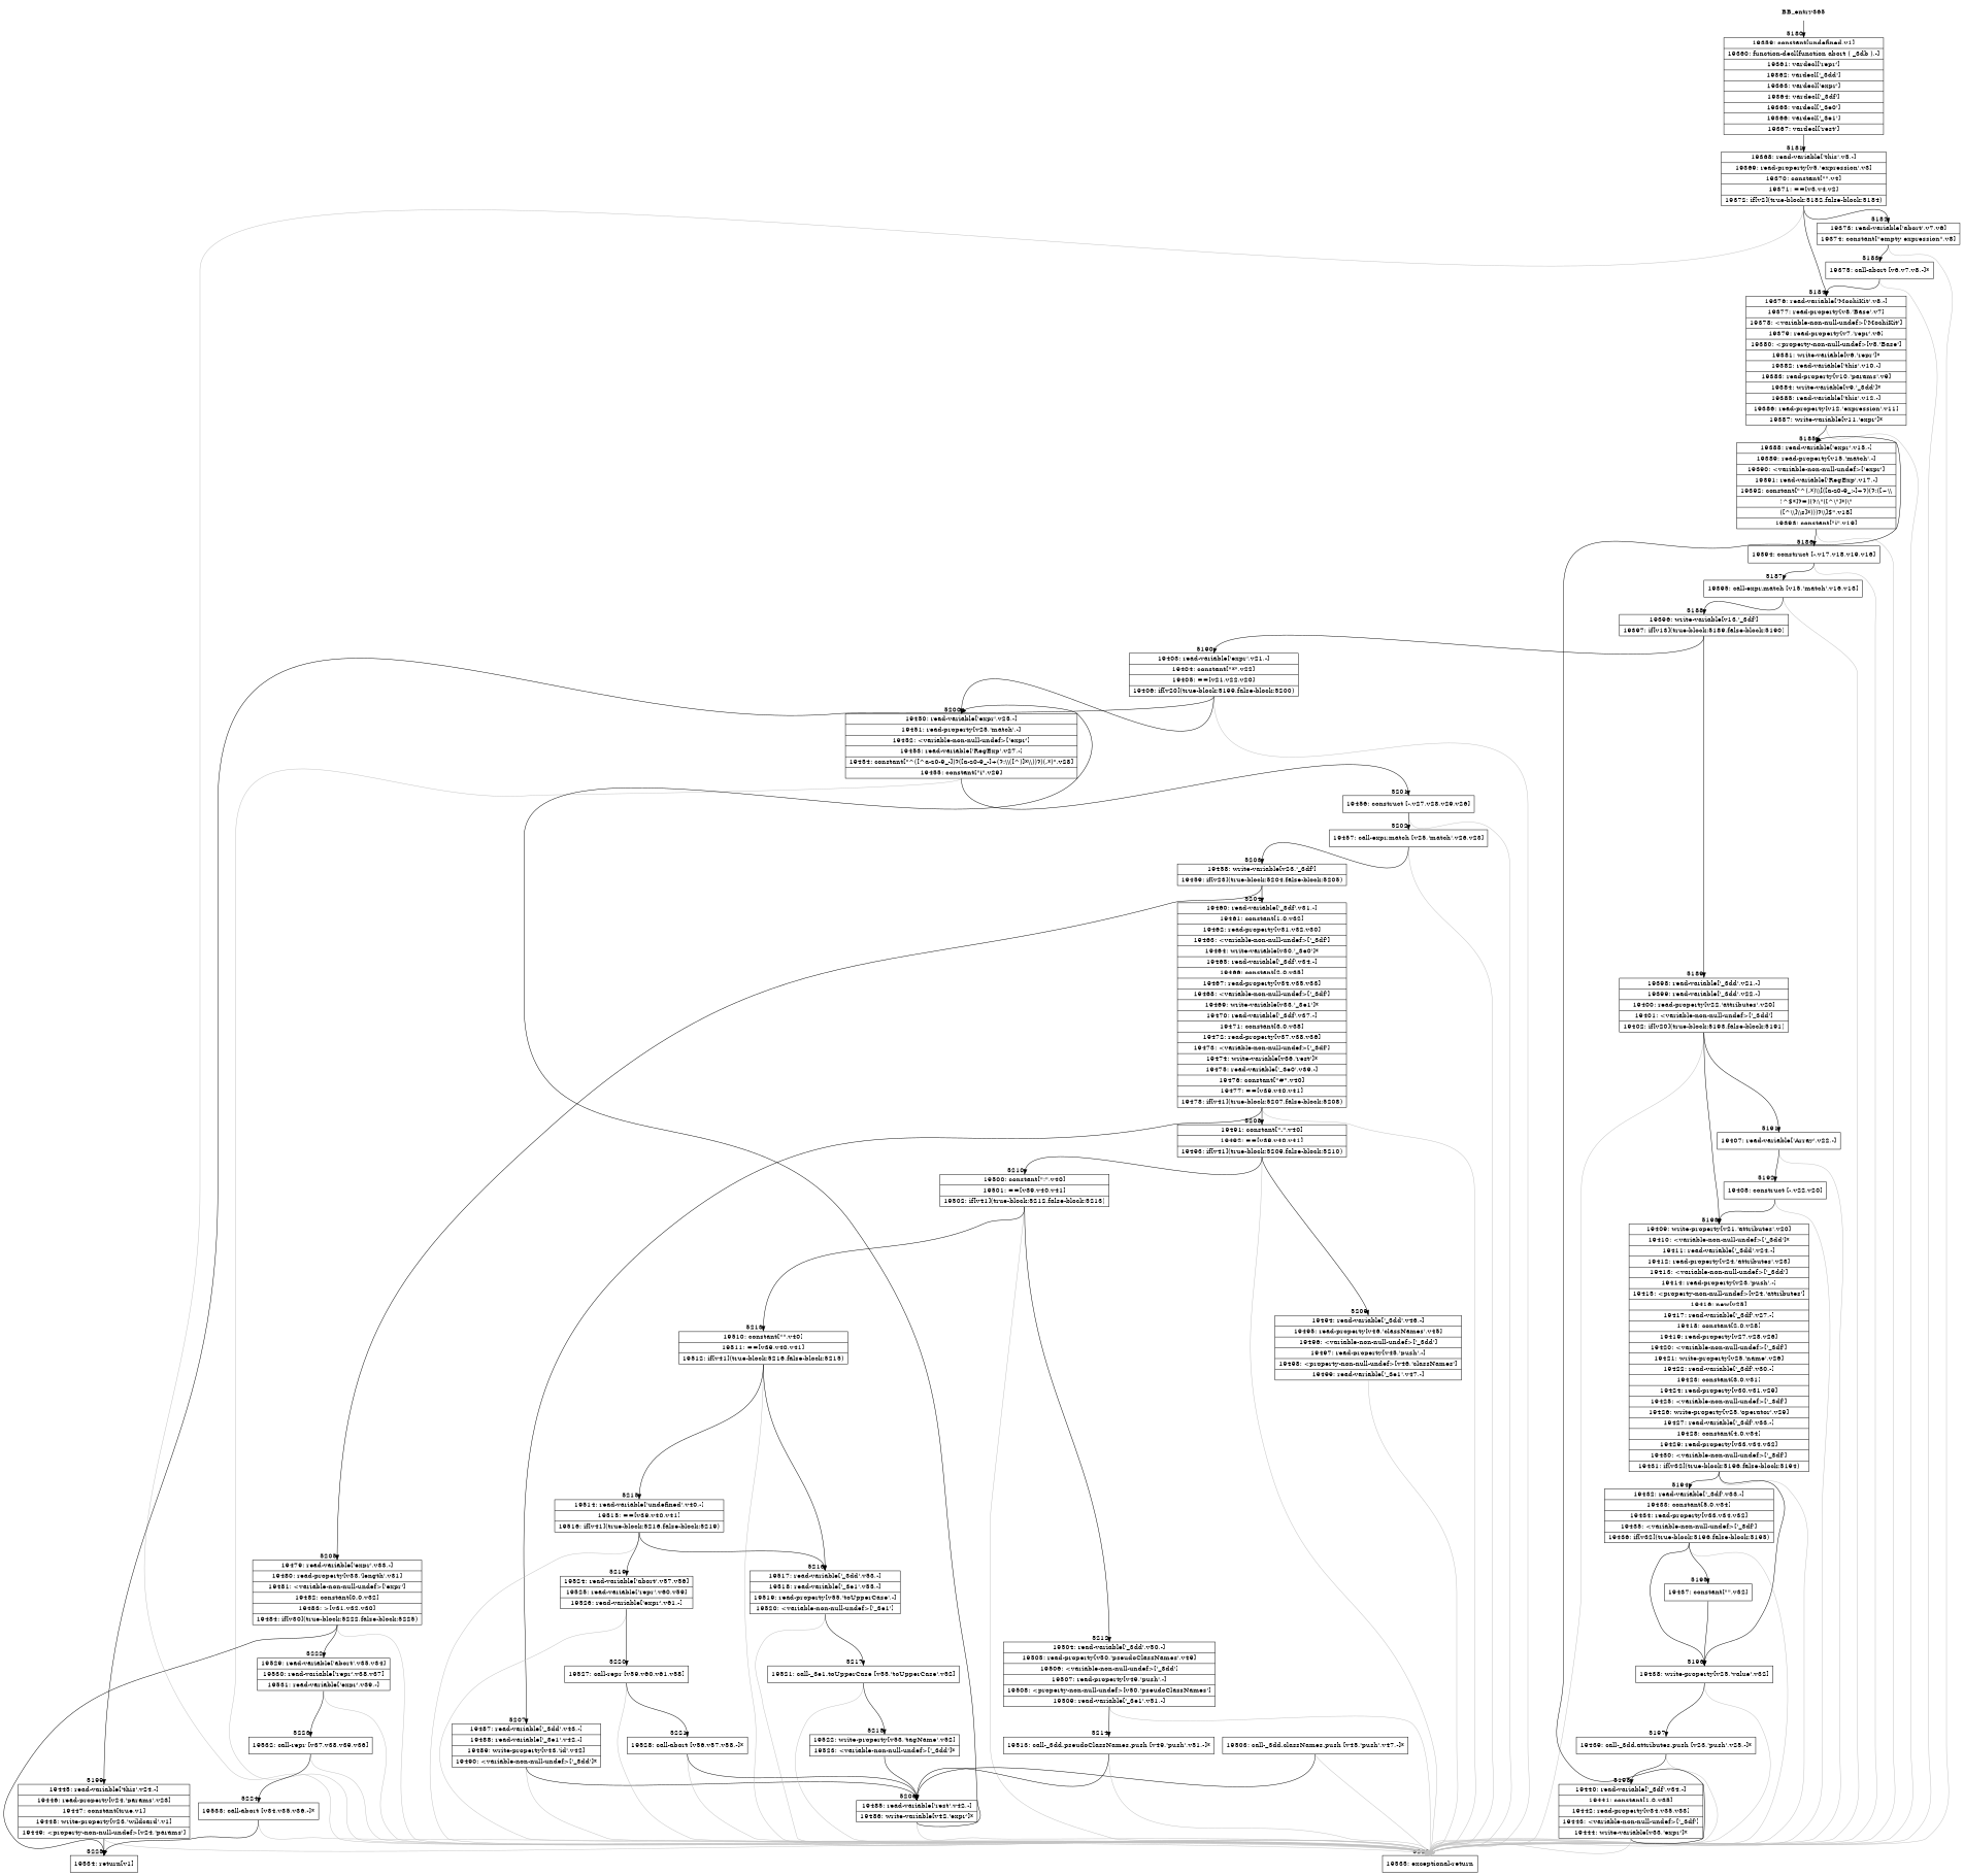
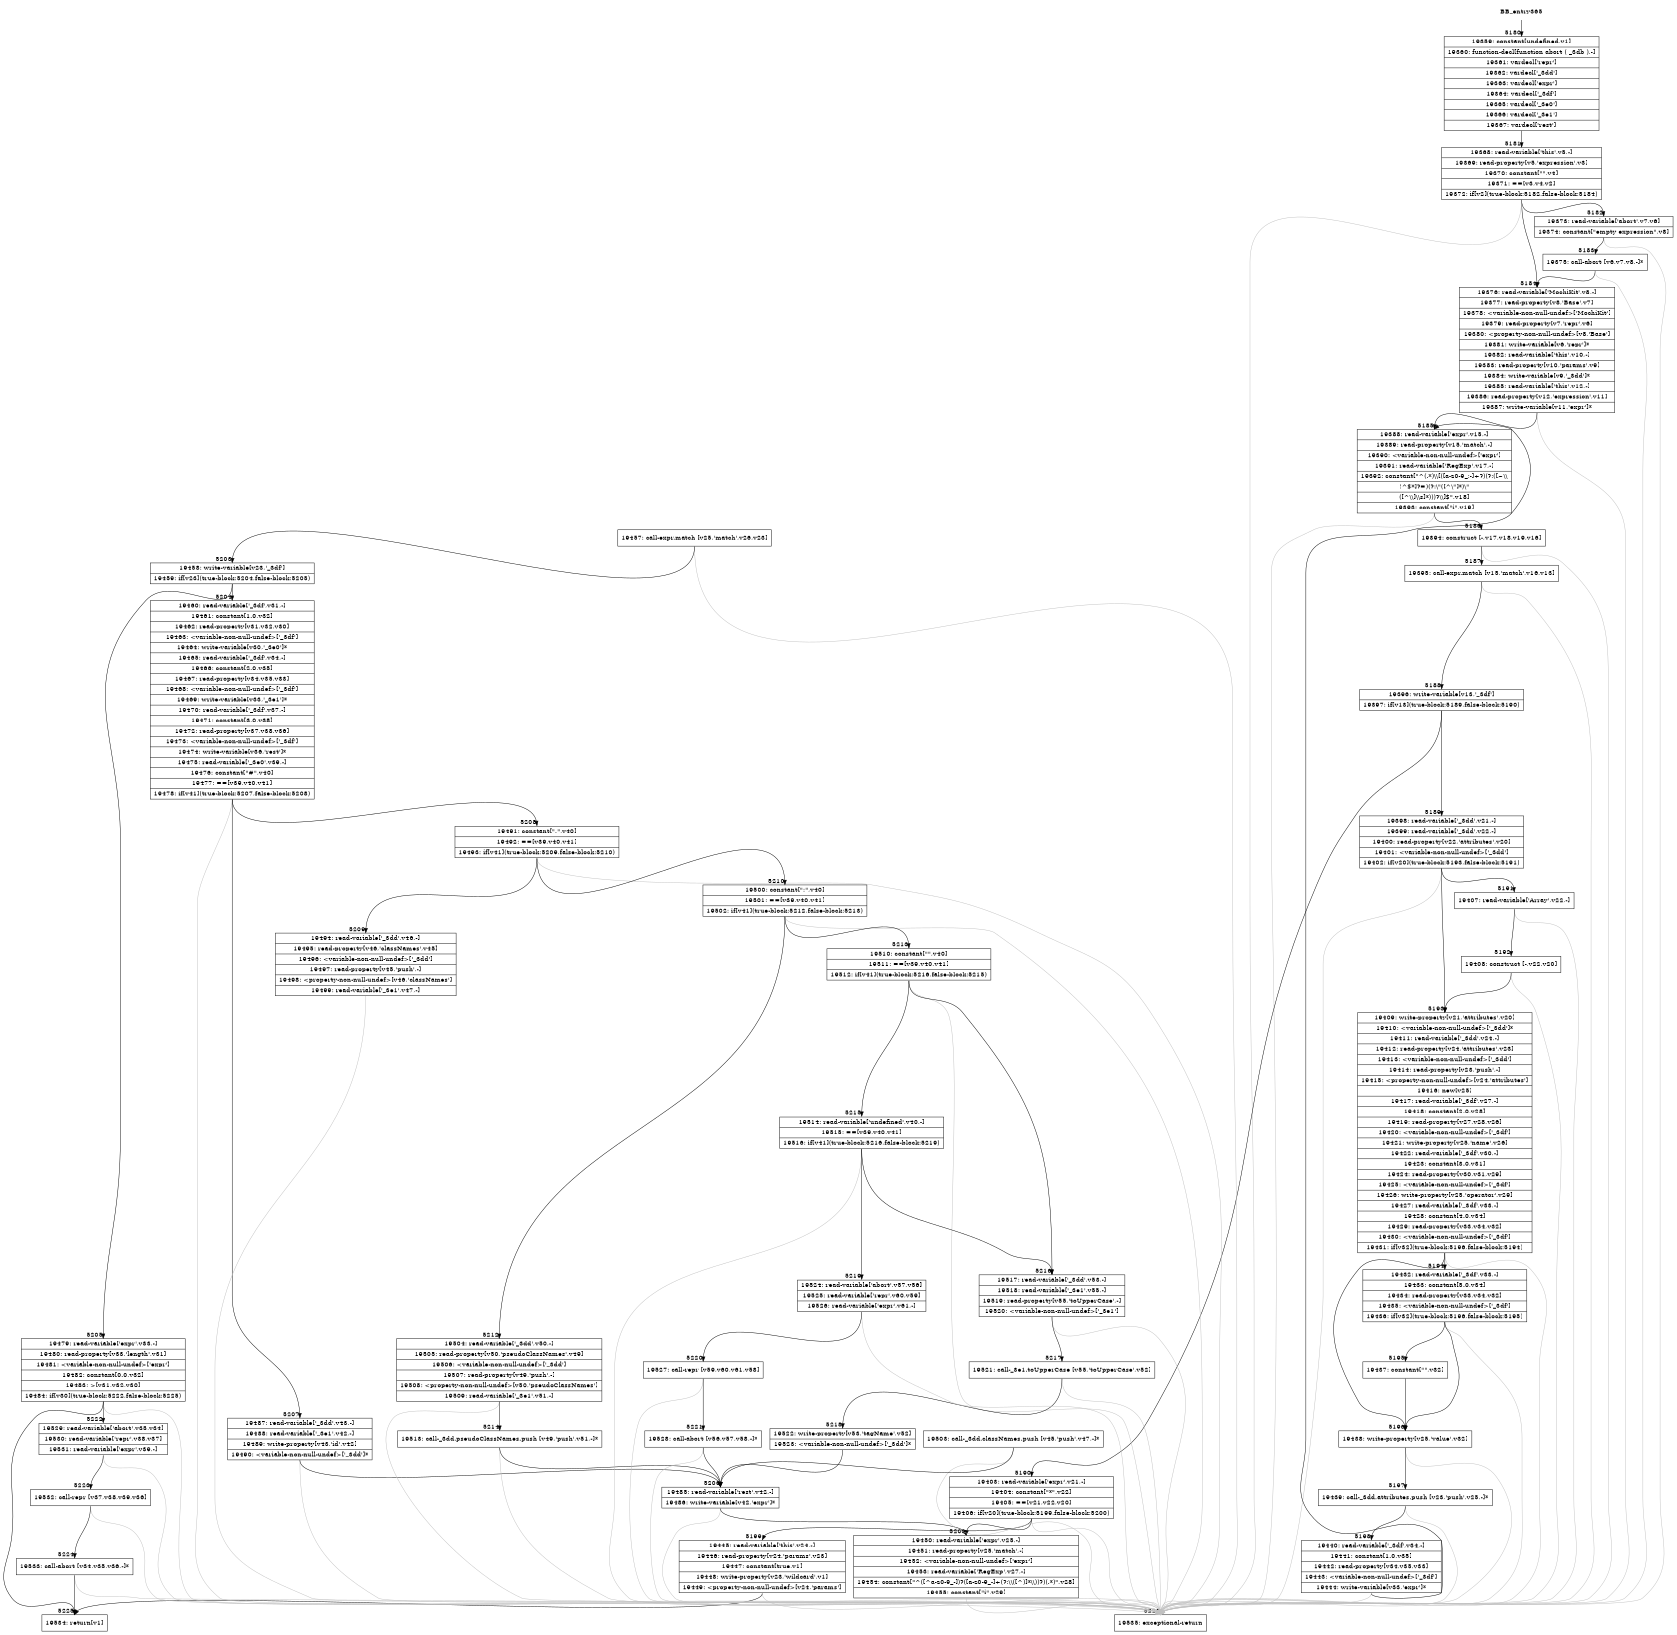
  digraph {
    rankdir=TD
    node [shape=record]
    edge [headport=n tailport=s]
    BB_entry365 [shape=none]
    n2 [label="{19359: constant[undefined,v1]|19360: function-decl[function abort ( _3db ),-]|19361: vardecl['repr']|19362: vardecl['_3dd']|19363: vardecl['expr']|19364: vardecl['_3df']|19365: vardecl['_3e0']|19366: vardecl['_3e1']|19367: vardecl['rest']}"]
    n3 [label="{19368: read-variable['this',v5,-]|19369: read-property[v5,'expression',v3]|19370: constant[\"\",v4]|19371: ==[v3,v4,v2]|19372: if[v2](true-block:5182,false-block:5184)}"]
    n4 [label="{19373: read-variable['abort',v7,v6]|19374: constant[\"empty expression\",v8]}"]
    n5 [label="{19376: read-variable['MochiKit',v8,-]|19377: read-property[v8,'Base',v7]|19378: \<variable-non-null-undef\>['MochiKit']|19379: read-property[v7,'repr',v6]|19380: \<property-non-null-undef\>[v8,'Base']|19381: write-variable[v6,'repr']*|19382: read-variable['this',v10,-]|19383: read-property[v10,'params',v9]|19384: write-variable[v9,'_3dd']*|19385: read-variable['this',v12,-]|19386: read-property[v12,'expression',v11]|19387: write-variable[v11,'expr']*}"]
    n6 [label="{19535: exceptional-return}"]
    n7 [label="{19375: call-abort [v6,v7,v8,-]*}"]
    n8 [label="{19388: read-variable['expr',v15,-]|19389: read-property[v15,'match',-]|19390: \<variable-non-null-undef\>['expr']|19391: read-variable['RegExp',v17,-]|19392: constant[\"^(.*)\\\\[([a-z0-9_:-]+?)(?:([~\\\\|!^$*]?=)(?:\\\"([^\\\"]*)\\\"|([^\\\\]\\\\s]*)))?\\\\]$\",v18]|19393: constant[\"i\",v19]}"]
    n9 [label="{19394: construct [-,v17,v18,v19,v16]}"]
    n10 [label="{19395: call-expr.match [v15,'match',v16,v13]}"]
    n11 [label="{19396: write-variable[v13,'_3df']|19397: if[v13](true-block:5189,false-block:5190)}"]
    n12 [label="{19398: read-variable['_3dd',v21,-]|19399: read-variable['_3dd',v22,-]|19400: read-property[v22,'attributes',v20]|19401: \<variable-non-null-undef\>['_3dd']|19402: if[v20](true-block:5193,false-block:5191)}"]
    n13 [label="{19403: read-variable['expr',v21,-]|19404: constant[\"*\",v22]|19405: ==[v21,v22,v20]|19406: if[v20](true-block:5199,false-block:5200)}"]
    n14 [label="{19409: write-property[v21,'attributes',v20]|19410: \<variable-non-null-undef\>['_3dd']*|19411: read-variable['_3dd',v24,-]|19412: read-property[v24,'attributes',v23]|19413: \<variable-non-null-undef\>['_3dd']|19414: read-property[v23,'push',-]|19415: \<property-non-null-undef\>[v24,'attributes']|19416: new[v25]|19417: read-variable['_3df',v27,-]|19418: constant[2.0,v28]|19419: read-property[v27,v28,v26]|19420: \<variable-non-null-undef\>['_3df']|19421: write-property[v25,'name',v26]|19422: read-variable['_3df',v30,-]|19423: constant[3.0,v31]|19424: read-property[v30,v31,v29]|19425: \<variable-non-null-undef\>['_3df']|19426: write-property[v25,'operator',v29]|19427: read-variable['_3df',v33,-]|19428: constant[4.0,v34]|19429: read-property[v33,v34,v32]|19430: \<variable-non-null-undef\>['_3df']|19431: if[v32](true-block:5196,false-block:5194)}"]
    n15 [label="{19407: read-variable['Array',v22,-]}"]
    n16 [label="{19445: read-variable['this',v24,-]|19446: read-property[v24,'params',v23]|19447: constant[true,v1]|19448: write-property[v23,'wildcard',v1]|19449: \<property-non-null-undef\>[v24,'params']}"]
    n17 [label="{19450: read-variable['expr',v25,-]|19451: read-property[v25,'match',-]|19452: \<variable-non-null-undef\>['expr']|19453: read-variable['RegExp',v27,-]|19454: constant[\"^([^a-z0-9_-])?([a-z0-9_-]+(?:\\\\([^)]*\\\\))?)(.*)\",v28]|19455: constant[\"i\",v29]}"]
    n18 [label="{19438: write-property[v25,'value',v32]}"]
    n19 [label="{19432: read-variable['_3df',v33,-]|19433: constant[5.0,v34]|19434: read-property[v33,v34,v32]|19435: \<variable-non-null-undef\>['_3df']|19436: if[v32](true-block:5196,false-block:5195)}"]
    n20 [label="{19408: construct [-,v22,v20]}"]
    n21 [label="{19534: return[v1]}"]
-   n22 [label="{19456: construct [-,v27,v28,v29,v26]}"]
    n23 [label="{19439: call-_3dd.attributes.push [v23,'push',v25,-]*}"]
    n24 [label="{19437: constant[\"\",v32]}"]
    n25 [label="{19457: call-expr.match [v25,'match',v26,v23]}"]
    n26 [label="{19440: read-variable['_3df',v34,-]|19441: constant[1.0,v35]|19442: read-property[v34,v35,v33]|19443: \<variable-non-null-undef\>['_3df']|19444: write-variable[v33,'expr']*}"]
    n27 [label="{19458: write-variable[v23,'_3df']|19459: if[v23](true-block:5204,false-block:5205)}"]
    n28 [label="{19460: read-variable['_3df',v31,-]|19461: constant[1.0,v32]|19462: read-property[v31,v32,v30]|19463: \<variable-non-null-undef\>['_3df']|19464: write-variable[v30,'_3e0']*|19465: read-variable['_3df',v34,-]|19466: constant[2.0,v35]|19467: read-property[v34,v35,v33]|19468: \<variable-non-null-undef\>['_3df']|19469: write-variable[v33,'_3e1']*|19470: read-variable['_3df',v37,-]|19471: constant[3.0,v38]|19472: read-property[v37,v38,v36]|19473: \<variable-non-null-undef\>['_3df']|19474: write-variable[v36,'rest']*|19475: read-variable['_3e0',v39,-]|19476: constant[\"#\",v40]|19477: ==[v39,v40,v41]|19478: if[v41](true-block:5207,false-block:5208)}"]
    n29 [label="{19479: read-variable['expr',v33,-]|19480: read-property[v33,'length',v31]|19481: \<variable-non-null-undef\>['expr']|19482: constant[0.0,v32]|19483: \>[v31,v32,v30]|19484: if[v30](true-block:5222,false-block:5225)}"]
    n30 [label="{19487: read-variable['_3dd',v43,-]|19488: read-variable['_3e1',v42,-]|19489: write-property[v43,'id',v42]|19490: \<variable-non-null-undef\>['_3dd']*}"]
    n31 [label="{19491: constant[\".\",v40]|19492: ==[v39,v40,v41]|19493: if[v41](true-block:5209,false-block:5210)}"]
    n32 [label="{19529: read-variable['abort',v35,v34]|19530: read-variable['repr',v38,v37]|19531: read-variable['expr',v39,-]}"]
    n33 [label="{19485: read-variable['rest',v42,-]|19486: write-variable[v42,'expr']*}"]
    n34 [label="{19494: read-variable['_3dd',v46,-]|19495: read-property[v46,'classNames',v45]|19496: \<variable-non-null-undef\>['_3dd']|19497: read-property[v45,'push',-]|19498: \<property-non-null-undef\>[v46,'classNames']|19499: read-variable['_3e1',v47,-]}"]
    n35 [label="{19500: constant[\":\",v40]|19501: ==[v39,v40,v41]|19502: if[v41](true-block:5212,false-block:5213)}"]
    n36 [label="{19532: call-repr [v37,v38,v39,v36]}"]
    n37 [label="{19504: read-variable['_3dd',v50,-]|19505: read-property[v50,'pseudoClassNames',v49]|19506: \<variable-non-null-undef\>['_3dd']|19507: read-property[v49,'push',-]|19508: \<property-non-null-undef\>[v50,'pseudoClassNames']|19509: read-variable['_3e1',v51,-]}"]
    n38 [label="{19510: constant[\"\",v40]|19511: ==[v39,v40,v41]|19512: if[v41](true-block:5216,false-block:5215)}"]
    n39 [label="{19533: call-abort [v34,v35,v36,-]*}"]
    n40 [label="{19503: call-_3dd.classNames.push [v45,'push',v47,-]*}"]
    n41 [label="{19513: call-_3dd.pseudoClassNames.push [v49,'push',v51,-]*}"]
    n42 [label="{19517: read-variable['_3dd',v53,-]|19518: read-variable['_3e1',v55,-]|19519: read-property[v55,'toUpperCase',-]|19520: \<variable-non-null-undef\>['_3e1']}"]
    n43 [label="{19514: read-variable['undefined',v40,-]|19515: ==[v39,v40,v41]|19516: if[v41](true-block:5216,false-block:5219)}"]
    n44 [label="{19521: call-_3e1.toUpperCase [v55,'toUpperCase',v52]}"]
    n45 [label="{19524: read-variable['abort',v57,v56]|19525: read-variable['repr',v60,v59]|19526: read-variable['expr',v61,-]}"]
    n46 [label="{19522: write-property[v53,'tagName',v52]|19523: \<variable-non-null-undef\>['_3dd']*}"]
    n47 [label="{19527: call-repr [v59,v60,v61,v58]}"]
    n48 [label="{19528: call-abort [v56,v57,v58,-]*}"]
    BB_entry365 -> n2 [headlabel="    5180"]
    n2 -> n3 [headlabel="      5181"]
    n3 -> n4 [headlabel="      5182"]
    n3 -> n5 [headlabel="      5184"]
    n3 -> n6 [color=gray headlabel="      5226"]
    n4 -> n6 [color=gray]
    n4 -> n7 [headlabel="      5183"]
    n5 -> n6 [color=gray]
    n5 -> n8 [headlabel="      5185"]
    n7 -> n5
    n7 -> n6 [color=gray]
    n8 -> n6 [color=gray]
    n8 -> n9 [headlabel="      5186"]
    n9 -> n6 [color=gray]
    n9 -> n10 [headlabel="      5187"]
    n10 -> n6 [color=gray]
    n10 -> n11 [headlabel="      5188"]
    n11 -> n12 [headlabel="      5189"]
    n11 -> n13 [headlabel="      5190"]
    n12 -> n6 [color=gray]
    n12 -> n14 [headlabel="      5193"]
    n12 -> n15 [headlabel="      5191"]
    n13 -> n6 [color=gray]
    n13 -> n16 [headlabel="      5199"]
    n13 -> n17 [headlabel="      5200"]
    n14 -> n6 [color=gray]
    n14 -> n18 [headlabel="      5196"]
    n14 -> n19 [headlabel="      5194"]
    n15 -> n6 [color=gray]
    n15 -> n20 [headlabel="      5192"]
    n16 -> n6 [color=gray]
    n16 -> n21 [headlabel="      5225"]
    n17 -> n6 [color=gray]
-   n17 -> n22 [headlabel="      5201"]
    n18 -> n6 [color=gray]
    n18 -> n23 [headlabel="      5197"]
    n19 -> n6 [color=gray]
    n19 -> n18
    n19 -> n24 [headlabel="      5195"]
    n20 -> n6 [color=gray]
    n20 -> n14
-   n22 -> n6 [color=gray]
-   n22 -> n25 [headlabel="      5202"]
    n23 -> n6 [color=gray]
    n23 -> n26 [headlabel="      5198"]
    n24 -> n18
    n25 -> n6 [color=gray]
    n25 -> n27 [headlabel="      5203"]
    n26 -> n6 [color=gray]
    n26 -> n8
    n27 -> n28 [headlabel="      5204"]
    n27 -> n29 [headlabel="      5205"]
    n28 -> n6 [color=gray]
    n28 -> n30 [headlabel="      5207"]
    n28 -> n31 [headlabel="      5208"]
    n29 -> n6 [color=gray]
    n29 -> n21
    n29 -> n32 [headlabel="      5222"]
    n30 -> n6 [color=gray]
    n30 -> n33 [headlabel="      5206"]
    n31 -> n6 [color=gray]
    n31 -> n34 [headlabel="      5209"]
    n31 -> n35 [headlabel="      5210"]
    n32 -> n6 [color=gray]
    n32 -> n36 [headlabel="      5223"]
    n33 -> n6 [color=gray]
    n33 -> n17
    n34 -> n6 [color=gray]
    n35 -> n6 [color=gray]
    n35 -> n37 [headlabel="      5212"]
    n35 -> n38 [headlabel="      5213"]
    n36 -> n6 [color=gray]
    n36 -> n39 [headlabel="      5224"]
    n37 -> n6 [color=gray]
    n37 -> n41 [headlabel="      5214"]
    n38 -> n6 [color=gray]
    n38 -> n42 [headlabel="      5216"]
    n38 -> n43 [headlabel="      5215"]
    n39 -> n6 [color=gray]
    n39 -> n21
    n40 -> n6 [color=gray]
    n40 -> n33
    n41 -> n6 [color=gray]
    n41 -> n33
    n42 -> n6 [color=gray]
    n42 -> n44 [headlabel="      5217"]
    n43 -> n6 [color=gray]
    n43 -> n42
    n43 -> n45 [headlabel="      5219"]
    n44 -> n6 [color=gray]
    n44 -> n46 [headlabel="      5218"]
    n45 -> n6 [color=gray]
    n45 -> n47 [headlabel="      5220"]
    n46 -> n33
    n47 -> n6 [color=gray]
    n47 -> n48 [headlabel="      5221"]
    n48 -> n6 [color=gray]
    n48 -> n33
  }
